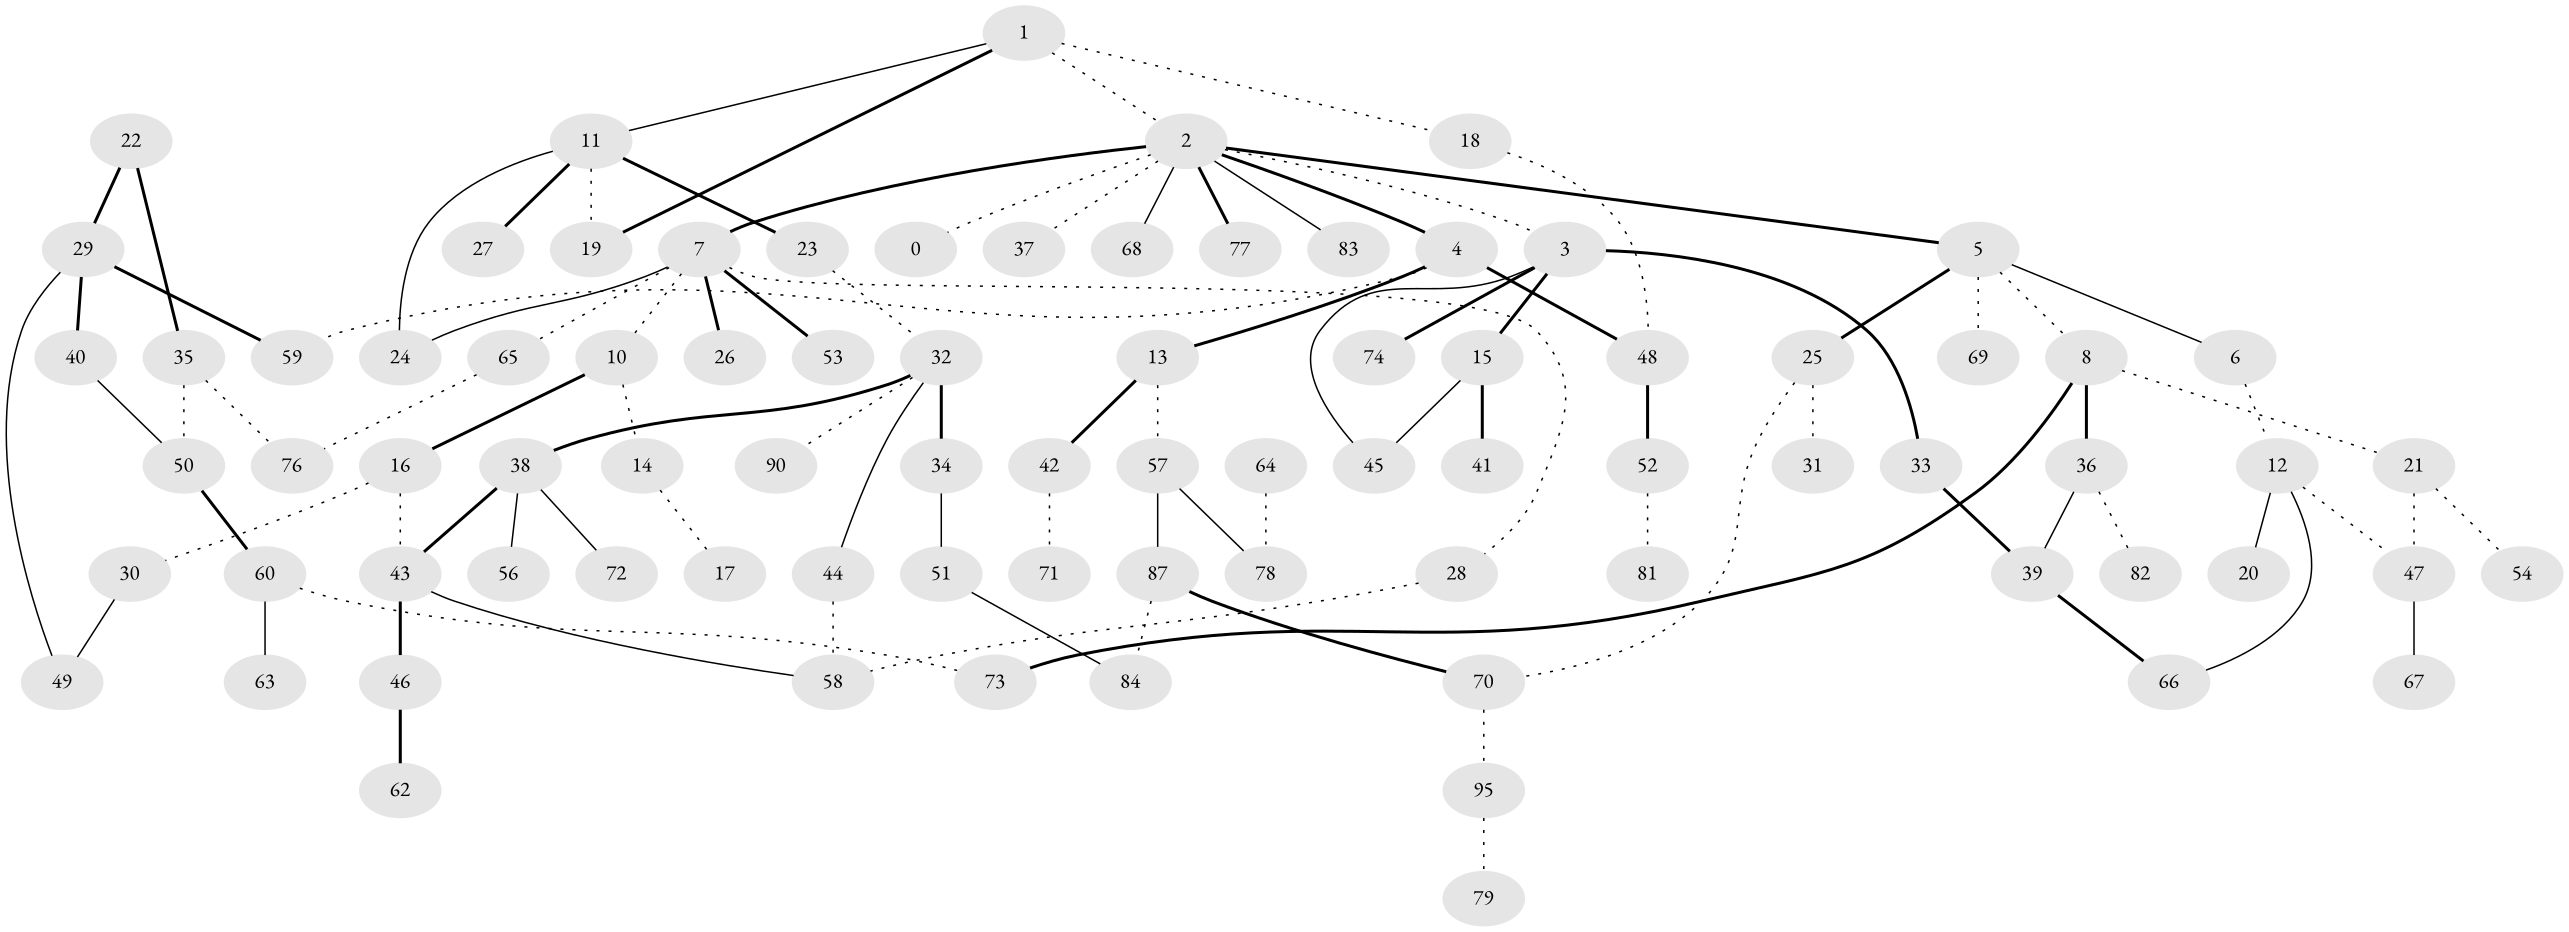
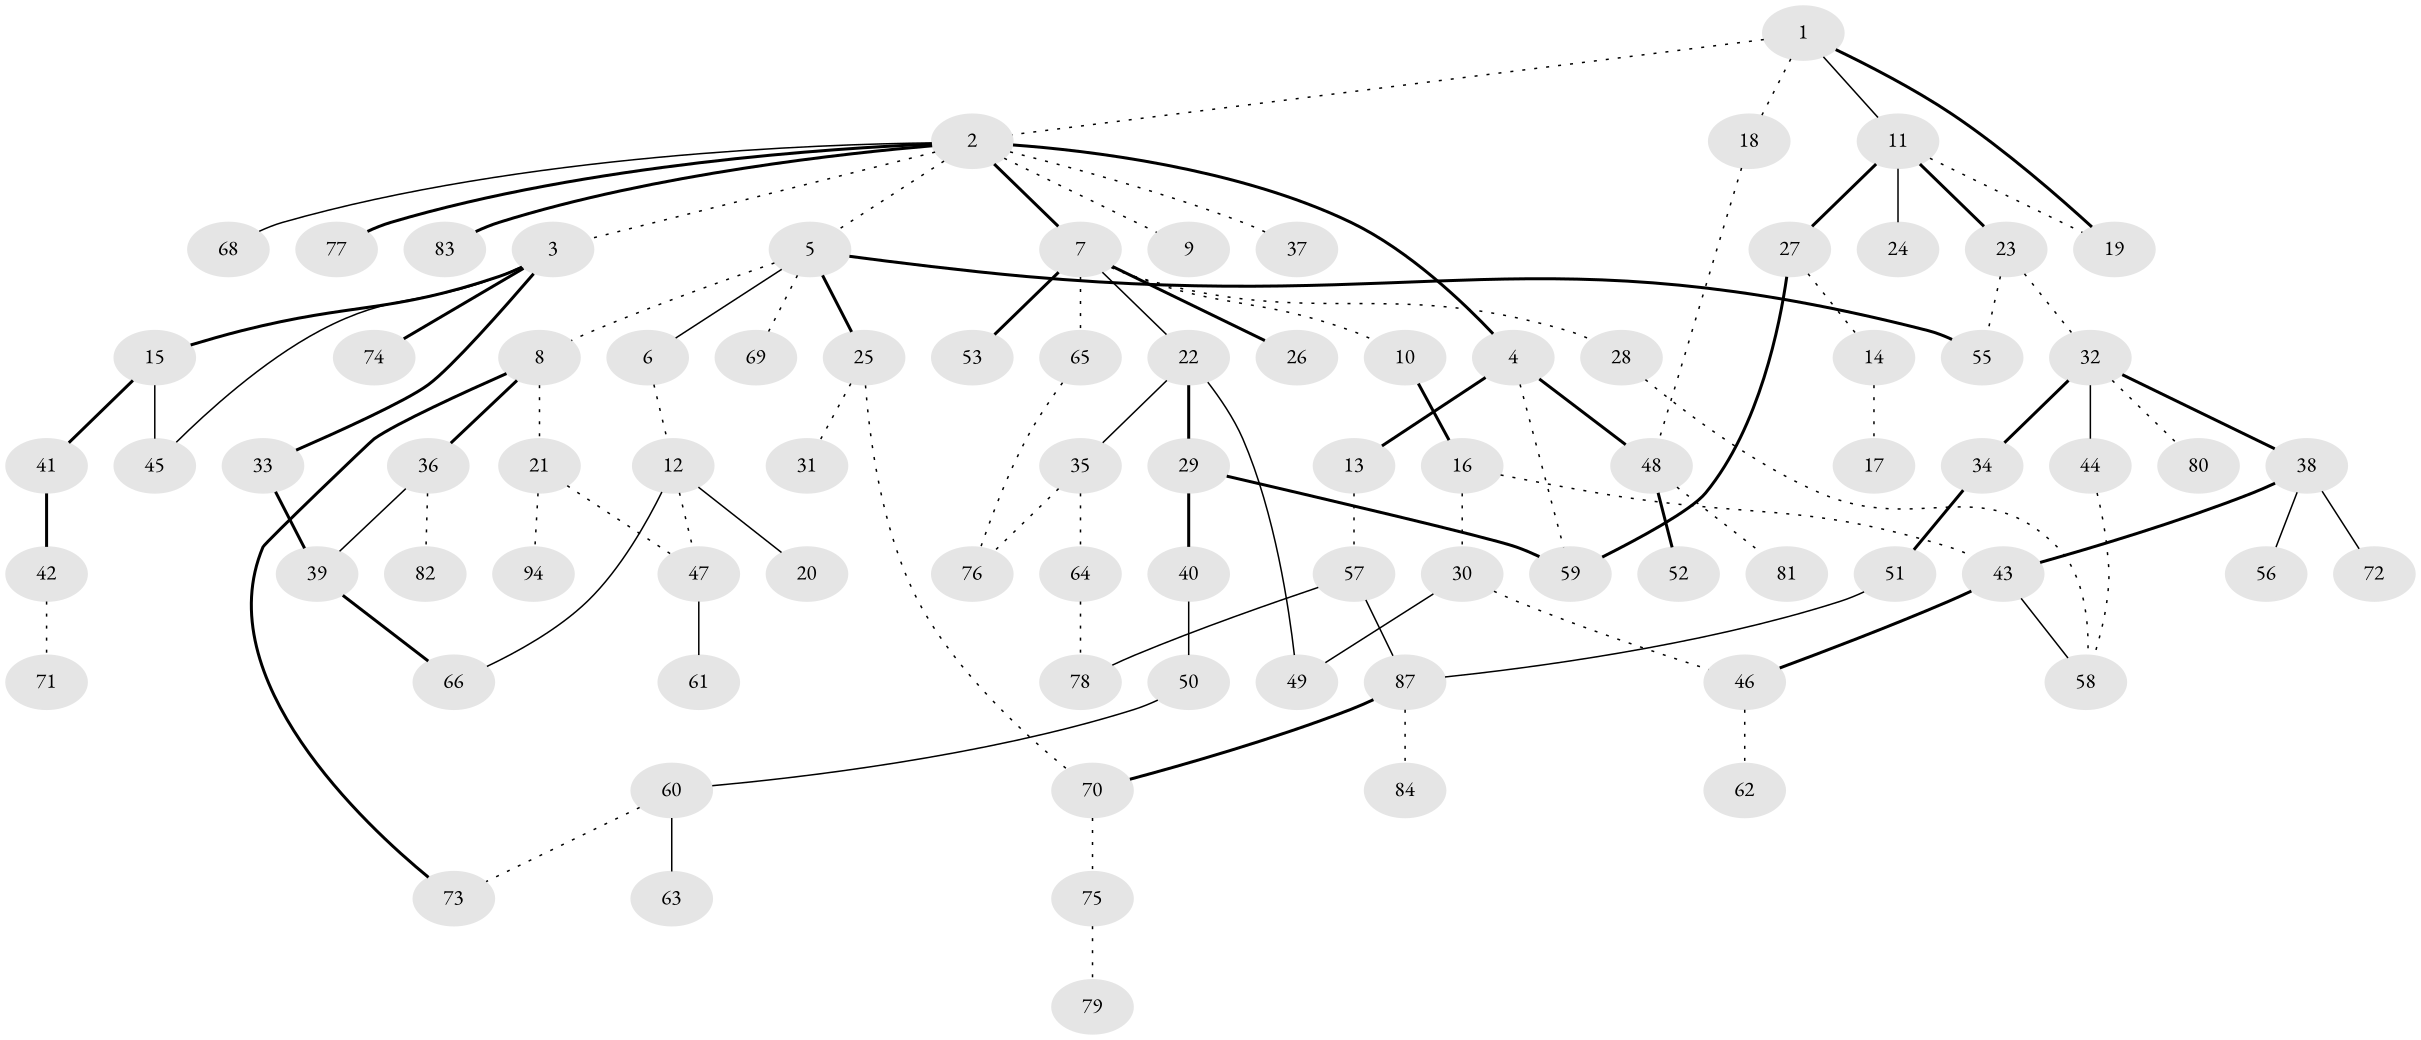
  graph {
    fontname="EB Garamond"
    node [color=gray90 fontname="EB Garamond" style=filled]
    edge [fontname="EB Garamond" style=dotted]
    1
    2
    11
    18
    19
    3
    4
    5
    7
-   9 [label=0]
+   9
    37
    68
    77
    83
    23
    24
    27
    48
    15
    33
    45
    74
    13
    59
    6
    8
    25
+   55
    69
    10
    22
    26
    28
    53
    65
    41
    39
    42
    57
    52
    81
    12
    21
    36
    73
    31
    70
    20
    47
    66
    14
    16
    29
    35
    58
    76
-   54
+   54 [label=94]
    82
    17
    30
    43
    32
-   61 [label=67]
+   61
    71
    n65 [label=87]
    78
    49
    46
    40
    64
    34
    38
    44
-   80 [label=90]
-   75 [label=95]
+   80
+   75
    50
    62
    51
    56
    72
    60
    63
    84
    79
    1 -- 2
    1 -- 11 [style=solid]
    1 -- 18
    1 -- 19 [style=bold]
    2 -- 3
    2 -- 4 [style=bold]
-   2 -- 5 [style=bold]
+   2 -- 5
    2 -- 7 [style=bold]
    2 -- 9
    2 -- 37
    2 -- 68 [style=solid]
    2 -- 77 [style=bold]
-   2 -- 83 [style=solid]
+   2 -- 83 [style=bold]
    11 -- 19
    11 -- 23 [style=bold]
    11 -- 24 [style=solid]
    11 -- 27 [style=bold]
    18 -- 48
    3 -- 15 [style=bold]
    3 -- 33 [style=bold]
    3 -- 45 [style=solid]
    3 -- 74 [style=bold]
    4 -- 48 [style=bold]
    4 -- 13 [style=bold]
    4 -- 59
    5 -- 6 [style=solid]
    5 -- 8
    5 -- 25 [style=bold]
+   5 -- 55 [style=bold]
    5 -- 69
    7 -- 10
-   7 -- 24 [style=solid]
+   7 -- 22 [style=solid]
    7 -- 26 [style=bold]
    7 -- 28
    7 -- 53 [style=bold]
    7 -- 65
+   23 -- 55
    23 -- 32
+   27 -- 59 [style=bold]
    48 -- 52 [style=bold]
-   52 -- 81
+   48 -- 81
    15 -- 45 [style=solid]
    15 -- 41 [style=bold]
    33 -- 39 [style=bold]
-   13 -- 42 [style=bold]
+   41 -- 42 [style=bold]
    13 -- 57
    6 -- 12
    8 -- 21
    8 -- 36 [style=bold]
    8 -- 73 [style=bold]
    25 -- 31
    25 -- 70
-   10 -- 14
+   27 -- 14
    10 -- 16 [style=bold]
    22 -- 29 [style=bold]
-   22 -- 35 [style=bold]
+   22 -- 35 [style=solid]
    28 -- 58
    65 -- 76
    39 -- 66 [style=bold]
    42 -- 71
    57 -- n65 [style=solid]
    57 -- 78 [style=solid]
    12 -- 20 [style=solid]
    12 -- 47
    12 -- 66 [style=solid]
    21 -- 47
    21 -- 54
    36 -- 39 [style=solid]
    36 -- 82
    70 -- 75
    47 -- 61 [style=solid]
    14 -- 17
    16 -- 30
    16 -- 43
    29 -- 59 [style=bold]
-   29 -- 49 [style=solid]
+   22 -- 49 [style=solid]
    29 -- 40 [style=bold]
    35 -- 76
-   35 -- 50
+   35 -- 64
    30 -- 49 [style=solid]
+   30 -- 46
    43 -- 58 [style=solid]
    43 -- 46 [style=bold]
    32 -- 34 [style=bold]
    32 -- 38 [style=bold]
    32 -- 44 [style=solid]
    32 -- 80
    n65 -- 70 [style=bold]
    n65 -- 84
-   46 -- 62 [style=bold]
+   46 -- 62
    40 -- 50 [style=solid]
    64 -- 78
-   34 -- 51 [style=solid]
+   34 -- 51 [style=bold]
    38 -- 43 [style=bold]
    38 -- 56 [style=solid]
    38 -- 72 [style=solid]
    44 -- 58
    75 -- 79
-   50 -- 60 [style=bold]
-   51 -- 84 [style=solid]
+   50 -- 60 [style=solid]
+   51 -- n65 [style=solid]
    60 -- 73
    60 -- 63 [style=solid]
  }
